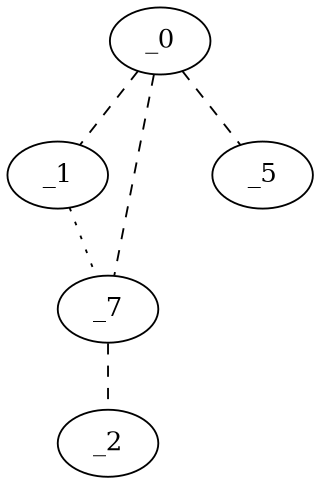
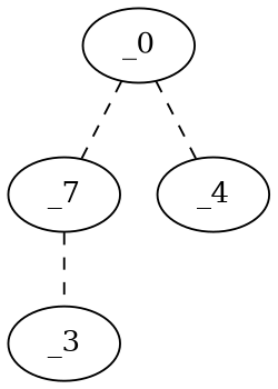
  graph {
    edge [style=dashed valence=1]
    _0 [x=58 y=6]
-   _1 [x=71 y=3]
    n3 [label=_7 x=76 y=12]
-   _4 [x=82 y=66 label=_5]
-   _3 [x=79 y=26 label=_2]
-   _0 -- _1
+   _4 [x=82 y=66]
+   _3 [x=79 y=26]
    _0 -- n3 [valence=2]
    _0 -- _4
-   _1 -- n3 [style=dotted]
    n3 -- _3
  }
